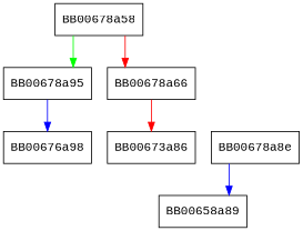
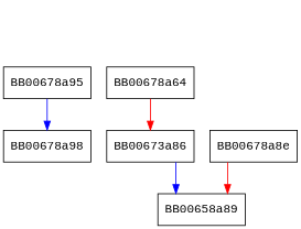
  digraph {
    fontname="Liberation Mono"
    splines=ortho
    node [fontname="Liberation Mono" shape=box]
    edge [color=blue fontname="Liberation Mono"]
-   BB00678a58
    BB00678a95
-   BB00678a64 [label=BB00678a66]
-   BB00678a98 [label=BB00676a98]
+   BB00678a64
+   BB00678a98
    n5 [label=BB00673a86]
    n6 [label=BB00658a89]
    BB00678a8e
-   BB00678a58 -> BB00678a95 [color=green]
-   BB00678a58 -> BB00678a64 [color=red]
    BB00678a95 -> BB00678a98
    BB00678a64 -> n5 [color=red]
-   BB00678a8e -> n6
+   n5 -> n6
+   BB00678a8e -> n6 [color=red]
  }
